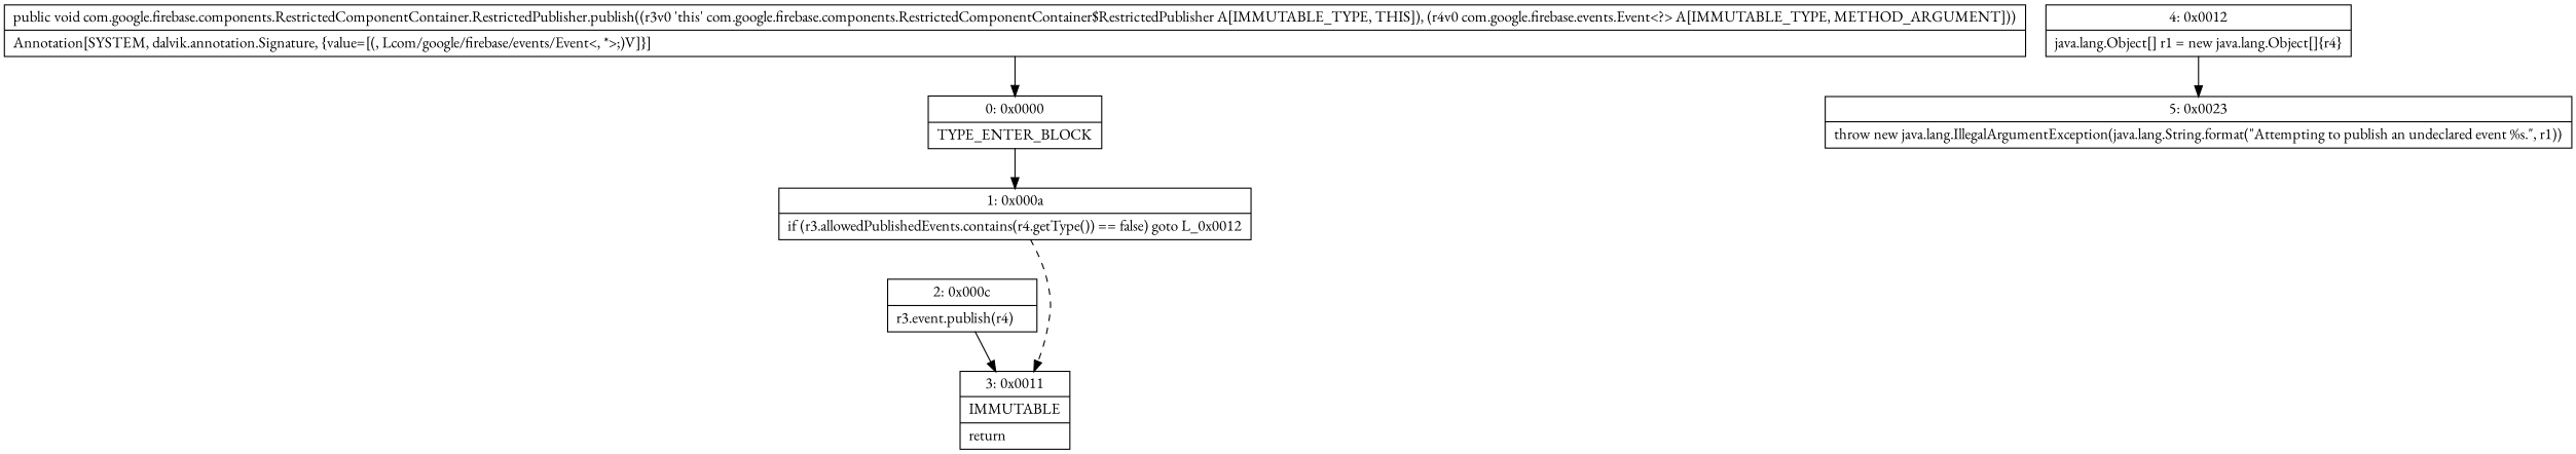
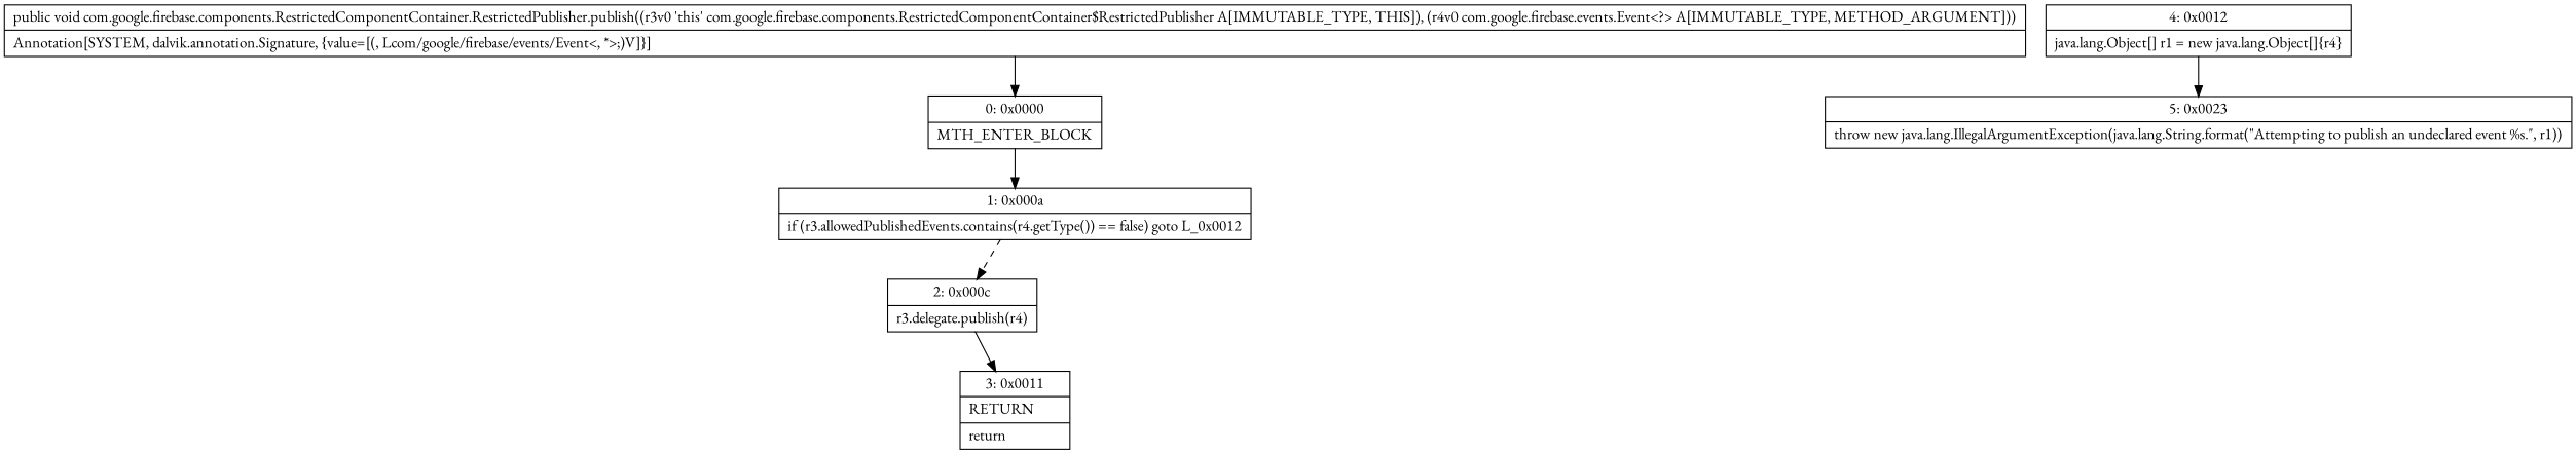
  digraph {
    fontname="EB Garamond"
    node [fontname="EB Garamond" shape=record]
    edge [fontname="EB Garamond"]
-   n1 [label="{0\:\ 0x0000|TYPE_ENTER_BLOCK\l}"]
+   n1 [label="{0\:\ 0x0000|MTH_ENTER_BLOCK\l}"]
    n2 [label="{1\:\ 0x000a|if (r3.allowedPublishedEvents.contains(r4.getType()) == false) goto L_0x0012\l}"]
-   n3 [label="{2\:\ 0x000c|r3.event.publish(r4)\l}"]
-   n4 [label="{3\:\ 0x0011|IMMUTABLE\l|return\l}"]
+   n3 [label="{2\:\ 0x000c|r3.delegate.publish(r4)\l}"]
+   n4 [label="{3\:\ 0x0011|RETURN\l|return\l}"]
    n5 [label="{4\:\ 0x0012|java.lang.Object[] r1 = new java.lang.Object[]\{r4\}\l}"]
    n6 [label="{5\:\ 0x0023|throw new java.lang.IllegalArgumentException(java.lang.String.format(\"Attempting to publish an undeclared event %s.\", r1))\l}"]
    n7 [label="{public void com.google.firebase.components.RestrictedComponentContainer.RestrictedPublisher.publish((r3v0 'this' com.google.firebase.components.RestrictedComponentContainer$RestrictedPublisher A[IMMUTABLE_TYPE, THIS]), (r4v0 com.google.firebase.events.Event\<?\> A[IMMUTABLE_TYPE, METHOD_ARGUMENT]))  | Annotation[SYSTEM, dalvik.annotation.Signature, \{value=[(, Lcom\/google\/firebase\/events\/Event\<, *\>;)V]\}]\l}"]
    n1 -> n2
-   n2 -> n4 [style=dashed]
+   n2 -> n3 [style=dashed]
    n3 -> n4
    n5 -> n6
    n7 -> n1
  }
